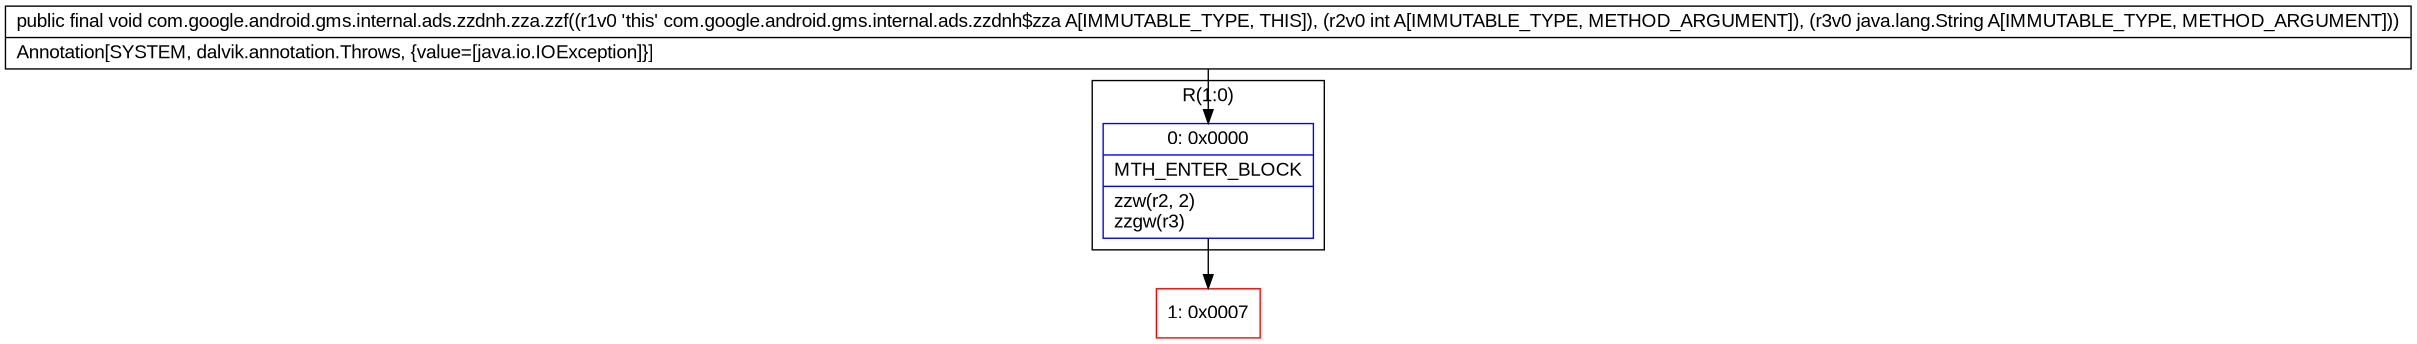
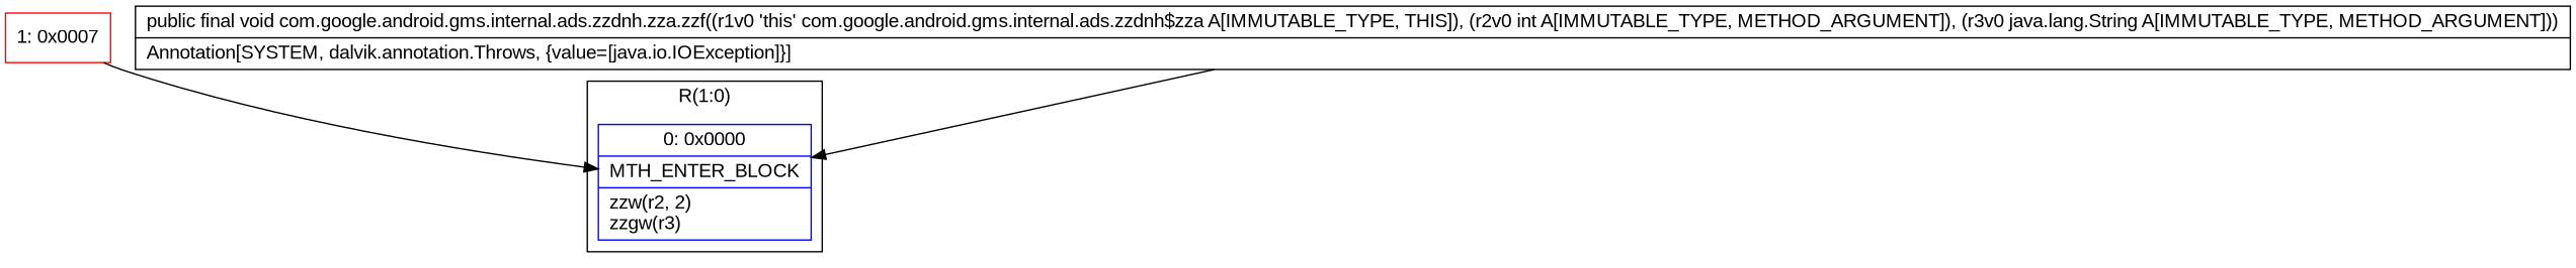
  digraph {
    fontname="Liberation Sans"
    node [shape=record fontname="Liberation Sans"]
    edge [fontname="Liberation Sans"]
    n1 [color=blue label="{0\:\ 0x0000|MTH_ENTER_BLOCK\l|zzw(r2, 2)\lzzgw(r3)\l}"]
    n2 [color=red label="{1\:\ 0x0007}"]
    n3 [label="{public final void com.google.android.gms.internal.ads.zzdnh.zza.zzf((r1v0 'this' com.google.android.gms.internal.ads.zzdnh$zza A[IMMUTABLE_TYPE, THIS]), (r2v0 int A[IMMUTABLE_TYPE, METHOD_ARGUMENT]), (r3v0 java.lang.String A[IMMUTABLE_TYPE, METHOD_ARGUMENT]))  | Annotation[SYSTEM, dalvik.annotation.Throws, \{value=[java.io.IOException]\}]\l}"]
    subgraph cluster_1 {
      label="R(1:0)"
      n1
    }
-   n1 -> n2
+   n2 -> n1
    n3 -> n1
  }
